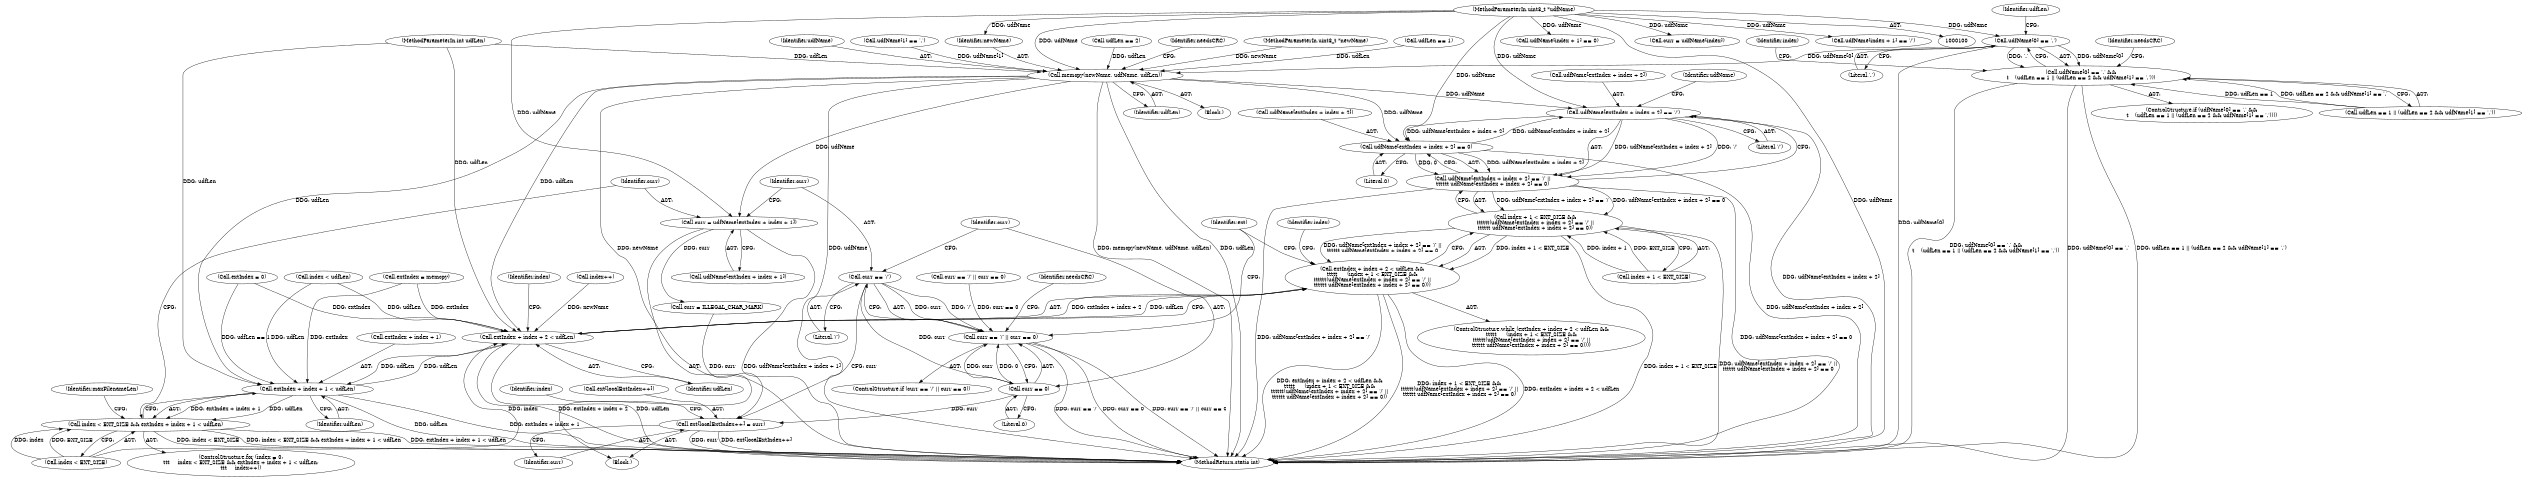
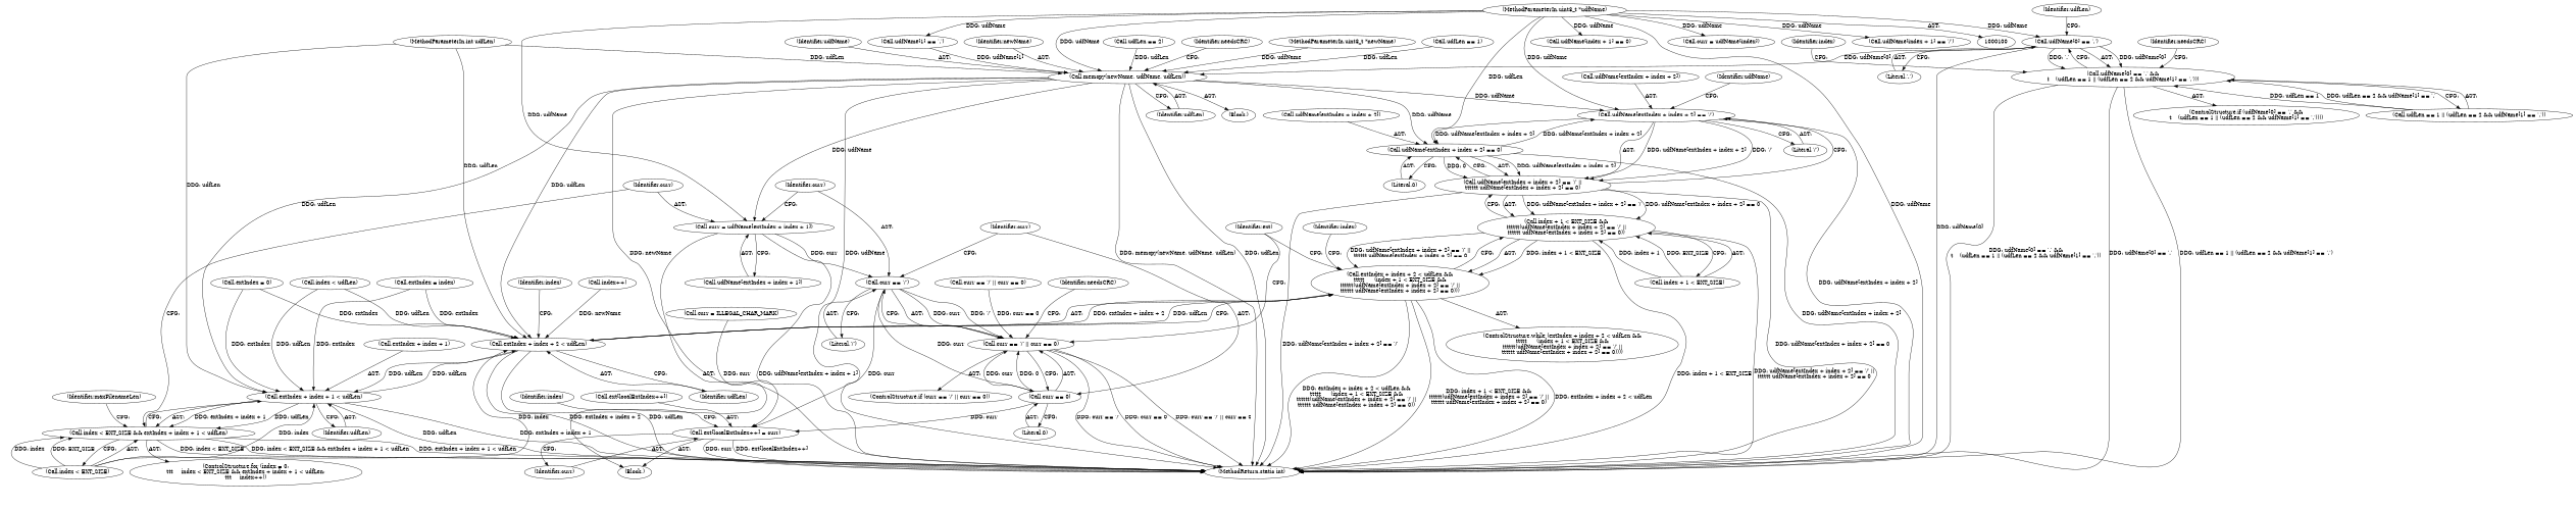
  digraph {
    n1 [label="(Call,udfName[0] == '.')"]
    n2 [label="(Call,udfName[0] == '.' &&\n\t    (udfLen == 1 || (udfLen == 2 && udfName[1] == '.')))"]
    n3 [label="(Call,memcpy(newName, udfName, udfLen))"]
    n4 [label="(Literal,'.')"]
    n5 [label="(MethodReturn,static int)"]
    n6 [label="(Call,udfLen == 1 || (udfLen == 2 && udfName[1] == '.'))"]
    n7 [label="(ControlStructure,if (udfName[0] == '.' &&\n\t    (udfLen == 1 || (udfLen == 2 && udfName[1] == '.'))))"]
    n8 [label="(Call,curr = udfName[extIndex + index + 1])"]
    n9 [label="(Call,udfName[extIndex + index + 2] == '/')"]
    n10 [label="(Call,udfName[extIndex + index + 2] == 0)"]
    n11 [label="(Call,extIndex + index + 1 < udfLen)"]
    n12 [label="(Call,extIndex + index + 2 < udfLen)"]
    n13 [label="(Identifier,udfLen)"]
    n14 [label="(Block,)"]
    n15 [label="(MethodParameterIn,uint8_t *udfName)"]
    n16 [label="(Call,udfName[index + 1] == 0)"]
    n17 [label="(Call,curr = udfName[index])"]
    n18 [label="(Call,udfName[1] == '.')"]
    n19 [label="(Call,udfName[index + 1] == '/')"]
    1000100
    n21 [label="(Call,curr == '/')"]
    n22 [label="(Block,)"]
    n23 [label="(Call,udfName[extIndex + index + 1])"]
    n24 [label="(Call,udfName[extIndex + index + 2] == '/' ||\n\t\t\t\t\t\t udfName[extIndex + index + 2] == 0)"]
    n25 [label="(Literal,'/')"]
    n26 [label="(Literal,0)"]
    n27 [label="(Call,index < EXT_SIZE && extIndex + index + 1 < udfLen)"]
    n28 [label="(Identifier,udfLen)"]
    n29 [label="(Call,extIndex + index + 2 < udfLen &&\n\t\t\t\t\t      (index + 1 < EXT_SIZE &&\n\t\t\t\t\t\t(udfName[extIndex + index + 2] == '/' ||\n\t\t\t\t\t\t udfName[extIndex + index + 2] == 0)))"]
    n30 [label="(Identifier,udfLen)"]
    n31 [label="(ControlStructure,for (index = 0;\n\t\t\t     index < EXT_SIZE && extIndex + index + 1 < udfLen;\n\t\t\t     index++))"]
    n32 [label="(Call,index < EXT_SIZE)"]
    n33 [label="(Call,index + 1 < EXT_SIZE &&\n\t\t\t\t\t\t(udfName[extIndex + index + 2] == '/' ||\n\t\t\t\t\t\t udfName[extIndex + index + 2] == 0))"]
    n34 [label="(ControlStructure,while (extIndex + index + 2 < udfLen &&\n\t\t\t\t\t      (index + 1 < EXT_SIZE &&\n\t\t\t\t\t\t(udfName[extIndex + index + 2] == '/' ||\n\t\t\t\t\t\t udfName[extIndex + index + 2] == 0))))"]
    n35 [label="(Call,index + 1 < EXT_SIZE)"]
    n36 [label="(Call,curr == '/' || curr == 0)"]
    n37 [label="(Call,curr == 0)"]
    n38 [label="(Call,ext[localExtIndex++] = curr)"]
    n39 [label="(Literal,'/')"]
    n40 [label="(ControlStructure,if (curr == '/' || curr == 0))"]
    n41 [label="(Literal,0)"]
    n42 [label="(Identifier,curr)"]
    n43 [label="(Call,udfLen == 2)"]
    n44 [label="(Call,udfName[extIndex + index + 2])"]
    n45 [label="(Identifier,curr)"]
    n46 [label="(Call,index < udfLen)"]
    n47 [label="(Call,extIndex = 0)"]
    n48 [label="(Call,extIndex + index + 1)"]
    n49 [label="(Identifier,curr)"]
    n50 [label="(Identifier,needsCRC)"]
    n51 [label="(Identifier,index)"]
    n52 [label="(Identifier,index)"]
    n53 [label="(Identifier,newName)"]
    n54 [label="(Identifier,udfLen)"]
    n55 [label="(Identifier,ext)"]
    n56 [label="(Identifier,needsCRC)"]
    n57 [label="(Call,udfName[extIndex + index + 2])"]
    n58 [label="(Call,ext[localExtIndex++])"]
    n59 [label="(MethodParameterIn,uint8_t *newName)"]
    n60 [label="(Call,udfLen == 1)"]
-   n61 [label="(Call,extIndex = memcpy)"]
+   n61 [label="(Call,extIndex = index)"]
    n62 [label="(Identifier,index)"]
    n63 [label="(Identifier,maxFilenameLen)"]
    n64 [label="(Call,curr == '/' || curr == 0)"]
    n65 [label="(Identifier,udfName)"]
    n66 [label="(Identifier,needsCRC)"]
    n67 [label="(Identifier,index)"]
    n68 [label="(Identifier,udfName)"]
    n69 [label="(Call,index++)"]
    n70 [label="(Identifier,curr)"]
    n71 [label="(MethodParameterIn,int udfLen)"]
    n72 [label="(Call,curr = ILLEGAL_CHAR_MARK)"]
    n1 -> n2 [label="AST: "]
    n1 -> n2 [label="DDG: udfName[0]"]
    n1 -> n2 [label="DDG: '.'"]
    n1 -> n3 [label="DDG: udfName[0]"]
    n1 -> n4 [label="CFG: "]
    n1 -> n5 [label="DDG: udfName[0]"]
    n2 -> n1 [label="CFG: "]
    n2 -> n5 [label="DDG: udfName[0] == '.' &&\n\t    (udfLen == 1 || (udfLen == 2 && udfName[1] == '.'))"]
    n2 -> n5 [label="DDG: udfName[0] == '.'"]
    n2 -> n5 [label="DDG: udfLen == 1 || (udfLen == 2 && udfName[1] == '.')"]
    n2 -> n6 [label="CFG: "]
    n2 -> n7 [label="AST: "]
    n3 -> n5 [label="DDG: newName"]
    n3 -> n5 [label="DDG: udfName"]
    n3 -> n5 [label="DDG: memcpy(newName, udfName, udfLen)"]
    n3 -> n5 [label="DDG: udfLen"]
    n3 -> n8 [label="DDG: udfName"]
    n3 -> n9 [label="DDG: udfName"]
    n3 -> n10 [label="DDG: udfName"]
    n3 -> n11 [label="DDG: udfLen"]
    n3 -> n12 [label="DDG: udfLen"]
    n3 -> n13 [label="CFG: "]
    n3 -> n14 [label="AST: "]
    n4 -> n1 [label="AST: "]
    n6 -> n2 [label="AST: "]
    n6 -> n2 [label="DDG: udfLen == 1"]
    n6 -> n2 [label="DDG: udfLen == 2 && udfName[1] == '.'"]
    n8 -> n5 [label="DDG: udfName[extIndex + index + 1]"]
-   n8 -> n72 [label="DDG: curr"]
+   n8 -> n21 [label="DDG: curr"]
    n8 -> n22 [label="AST: "]
    n8 -> n23 [label="CFG: "]
    n9 -> n5 [label="DDG: udfName[extIndex + index + 2]"]
    n9 -> n10 [label="DDG: udfName[extIndex + index + 2]"]
    n9 -> n24 [label="AST: "]
    n9 -> n24 [label="DDG: udfName[extIndex + index + 2]"]
    n9 -> n24 [label="DDG: '/'"]
    n9 -> n25 [label="CFG: "]
    n10 -> n5 [label="DDG: udfName[extIndex + index + 2]"]
    n10 -> n9 [label="DDG: udfName[extIndex + index + 2]"]
    n10 -> n24 [label="AST: "]
    n10 -> n24 [label="DDG: udfName[extIndex + index + 2]"]
    n10 -> n24 [label="DDG: 0"]
    n10 -> n26 [label="CFG: "]
    n11 -> n5 [label="DDG: extIndex + index + 1"]
    n11 -> n5 [label="DDG: udfLen"]
    n11 -> n12 [label="DDG: udfLen"]
    n11 -> n27 [label="AST: "]
    n11 -> n27 [label="DDG: extIndex + index + 1"]
    n11 -> n27 [label="DDG: udfLen"]
    n11 -> n28 [label="CFG: "]
    n12 -> n5 [label="DDG: extIndex + index + 2"]
    n12 -> n5 [label="DDG: udfLen"]
    n12 -> n11 [label="DDG: udfLen"]
    n12 -> n29 [label="AST: "]
    n12 -> n29 [label="DDG: extIndex + index + 2"]
    n12 -> n29 [label="DDG: udfLen"]
    n12 -> n30 [label="CFG: "]
    n13 -> n3 [label="AST: "]
    n15 -> n1 [label="DDG: udfName"]
    n15 -> n3 [label="DDG: udfName"]
    n15 -> n5 [label="DDG: udfName"]
    n15 -> n8 [label="DDG: udfName"]
    n15 -> n9 [label="DDG: udfName"]
-   n15 -> n10 [label="DDG: udfName"]
+   n15 -> n10 [label="DDG: udfLen"]
    n15 -> n16 [label="DDG: udfName"]
    n15 -> n17 [label="DDG: udfName"]
-   n15 -> n53 [label="DDG: udfName"]
+   n15 -> n18 [label="DDG: udfName"]
    n15 -> n19 [label="DDG: udfName"]
    n15 -> 1000100 [label="AST: "]
    n18 -> n3 [label="DDG: udfName[1]"]
    n21 -> n36 [label="AST: "]
    n21 -> n36 [label="DDG: curr"]
    n21 -> n36 [label="DDG: '/'"]
    n21 -> n37 [label="DDG: curr"]
-   n21 -> n38 [label="CFG: curr"]
+   n21 -> n38 [label="DDG: curr"]
    n21 -> n39 [label="CFG: "]
    n23 -> n8 [label="AST: "]
    n24 -> n5 [label="DDG: udfName[extIndex + index + 2] == 0"]
    n24 -> n5 [label="DDG: udfName[extIndex + index + 2] == '/'"]
    n24 -> n9 [label="CFG: "]
    n24 -> n10 [label="CFG: "]
    n24 -> n33 [label="AST: "]
    n24 -> n33 [label="DDG: udfName[extIndex + index + 2] == '/'"]
    n24 -> n33 [label="DDG: udfName[extIndex + index + 2] == 0"]
    n25 -> n9 [label="AST: "]
    n26 -> n10 [label="AST: "]
    n27 -> n5 [label="DDG: extIndex + index + 1 < udfLen"]
    n27 -> n5 [label="DDG: index < EXT_SIZE"]
    n27 -> n5 [label="DDG: index < EXT_SIZE && extIndex + index + 1 < udfLen"]
    n27 -> n11 [label="CFG: "]
    n27 -> n31 [label="AST: "]
    n27 -> n32 [label="CFG: "]
    n28 -> n11 [label="AST: "]
    n29 -> n5 [label="DDG: index + 1 < EXT_SIZE &&\n\t\t\t\t\t\t(udfName[extIndex + index + 2] == '/' ||\n\t\t\t\t\t\t udfName[extIndex + index + 2] == 0)"]
    n29 -> n5 [label="DDG: extIndex + index + 2 < udfLen"]
    n29 -> n5 [label="DDG: extIndex + index + 2 < udfLen &&\n\t\t\t\t\t      (index + 1 < EXT_SIZE &&\n\t\t\t\t\t\t(udfName[extIndex + index + 2] == '/' ||\n\t\t\t\t\t\t udfName[extIndex + index + 2] == 0))"]
    n29 -> n12 [label="CFG: "]
    n29 -> n33 [label="CFG: "]
    n29 -> n34 [label="AST: "]
    n30 -> n12 [label="AST: "]
+   n32 -> n11 [label="DDG: index"]
    n32 -> n12 [label="DDG: index"]
    n32 -> n27 [label="AST: "]
    n32 -> n27 [label="DDG: index"]
    n32 -> n27 [label="DDG: EXT_SIZE"]
    n33 -> n5 [label="DDG: udfName[extIndex + index + 2] == '/' ||\n\t\t\t\t\t\t udfName[extIndex + index + 2] == 0"]
    n33 -> n5 [label="DDG: index + 1 < EXT_SIZE"]
    n33 -> n24 [label="CFG: "]
    n33 -> n29 [label="AST: "]
    n33 -> n29 [label="DDG: index + 1 < EXT_SIZE"]
    n33 -> n29 [label="DDG: udfName[extIndex + index + 2] == '/' ||\n\t\t\t\t\t\t udfName[extIndex + index + 2] == 0"]
    n33 -> n35 [label="CFG: "]
    n35 -> n33 [label="AST: "]
    n35 -> n33 [label="DDG: index + 1"]
    n35 -> n33 [label="DDG: EXT_SIZE"]
    n36 -> n5 [label="DDG: curr == 0"]
    n36 -> n5 [label="DDG: curr == '/' || curr == 0"]
    n36 -> n5 [label="DDG: curr == '/'"]
    n36 -> n21 [label="CFG: "]
    n36 -> n37 [label="CFG: "]
    n36 -> n40 [label="AST: "]
    n37 -> n36 [label="AST: "]
    n37 -> n36 [label="DDG: curr"]
    n37 -> n36 [label="DDG: 0"]
    n37 -> n38 [label="DDG: curr"]
    n37 -> n41 [label="CFG: "]
    n38 -> n5 [label="DDG: ext[localExtIndex++]"]
    n38 -> n5 [label="DDG: curr"]
    n38 -> n22 [label="AST: "]
    n38 -> n42 [label="CFG: "]
    n39 -> n21 [label="AST: "]
    n41 -> n37 [label="AST: "]
    n42 -> n38 [label="AST: "]
    n43 -> n3 [label="DDG: udfLen"]
    n44 -> n9 [label="AST: "]
    n45 -> n21 [label="CFG: "]
    n45 -> n37 [label="AST: "]
    n46 -> n11 [label="DDG: udfLen"]
    n46 -> n12 [label="DDG: udfLen"]
-   n47 -> n11 [label="DDG: udfLen == 1"]
+   n47 -> n11 [label="DDG: extIndex"]
    n47 -> n12 [label="DDG: extIndex"]
    n48 -> n11 [label="AST: "]
    n49 -> n8 [label="AST: "]
    n49 -> n27 [label="CFG: "]
    n50 -> n36 [label="CFG: "]
    n51 -> n2 [label="CFG: "]
    n52 -> n29 [label="CFG: "]
    n53 -> n3 [label="AST: "]
    n54 -> n1 [label="CFG: "]
    n55 -> n29 [label="CFG: "]
    n55 -> n36 [label="CFG: "]
    n56 -> n3 [label="CFG: "]
    n57 -> n10 [label="AST: "]
    n58 -> n38 [label="AST: "]
-   n59 -> n3 [label="DDG: newName"]
+   n59 -> n3 [label="DDG: udfName"]
    n60 -> n3 [label="DDG: udfLen"]
    n61 -> n11 [label="DDG: extIndex"]
    n61 -> n12 [label="DDG: extIndex"]
    n62 -> n12 [label="CFG: "]
    n63 -> n27 [label="CFG: "]
    n64 -> n36 [label="DDG: curr == 0"]
    n65 -> n9 [label="CFG: "]
    n66 -> n2 [label="CFG: "]
    n67 -> n38 [label="CFG: "]
    n68 -> n3 [label="AST: "]
    n69 -> n12 [label="DDG: newName"]
    n70 -> n8 [label="CFG: "]
    n70 -> n21 [label="AST: "]
    n71 -> n3 [label="DDG: udfLen"]
    n71 -> n11 [label="DDG: udfLen"]
    n71 -> n12 [label="DDG: udfLen"]
    n72 -> n38 [label="DDG: curr"]
  }
